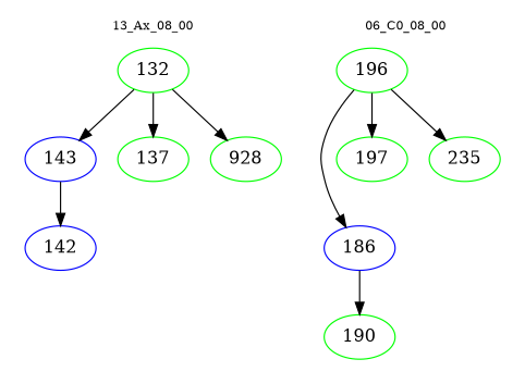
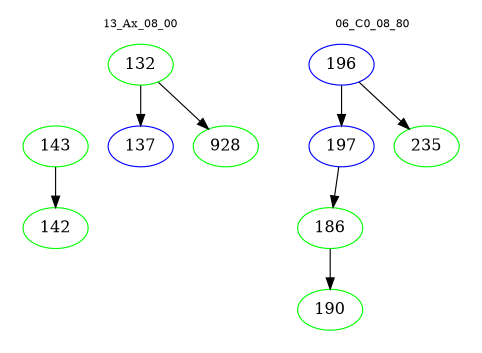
  digraph {
    node [color=green]
    edge [color=black]
    n1 [label=132]
-   n2 [color=blue label=143]
-   n3 [label=137]
+   n2 [label=143]
+   n3 [color=blue label=137]
    n4 [label=928]
-   n5 [color=blue label=142]
-   n6 [label=196]
-   n7 [color=blue label=186]
-   n8 [label=197]
+   n5 [label=142]
+   n6 [color=blue label=196]
+   n7 [label=186]
+   n8 [color=blue label=197]
    n9 [label=235]
    n10 [label=190]
    subgraph cluster_1 {
      color=white
      fontsize=10
      label="13_Ax_08_00"
      n1
      n2
      n3
      n4
      n5
    }
    subgraph cluster_2 {
      color=white
      fontsize=10
-     label="06_C0_08_00"
+     label="06_C0_08_80"
      n6
      n7
      n8
      n9
      n10
    }
-   n1 -> n2
    n1 -> n3
    n1 -> n4
    n2 -> n5
-   n6 -> n7
+   n8 -> n7
    n6 -> n8
    n6 -> n9
    n7 -> n10
  }
